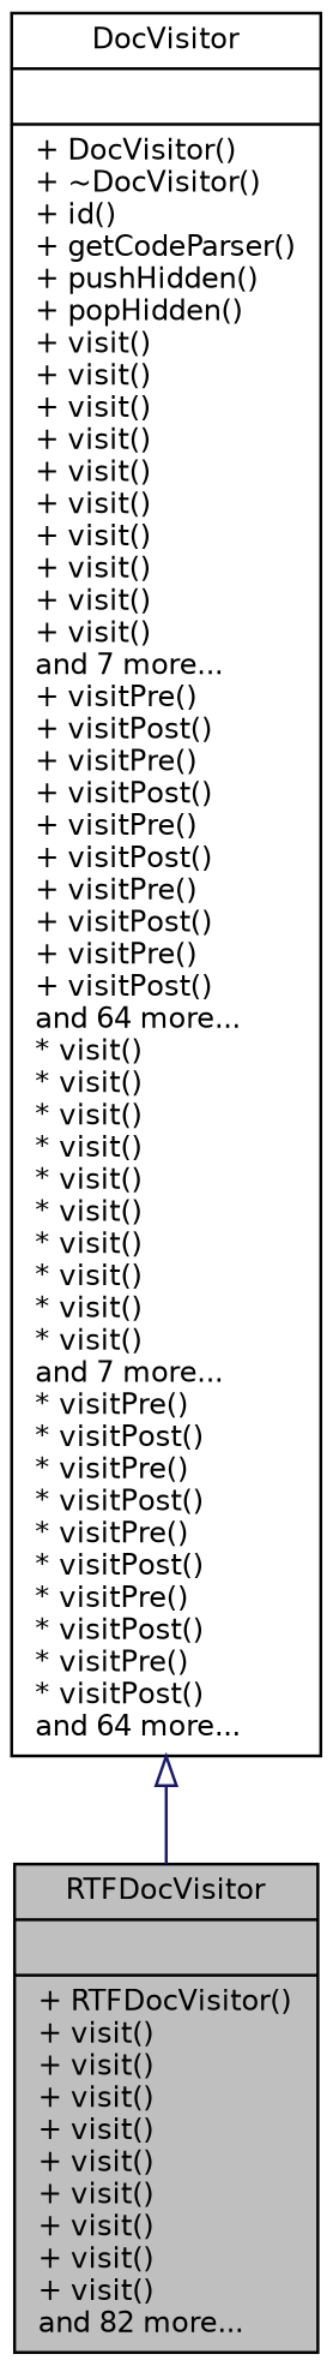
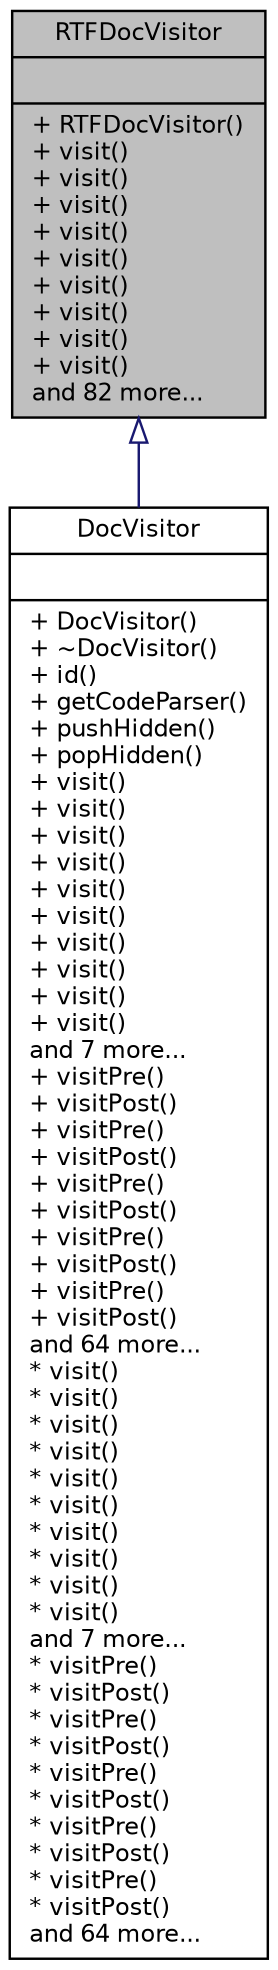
  digraph {
    node [color=black fontname=Helvetica fontsize=10 shape=record style=filled]
    n1 [fillcolor=grey75 fontcolor=black height=0.2 label="{RTFDocVisitor\n||+ RTFDocVisitor()\l+ visit()\l+ visit()\l+ visit()\l+ visit()\l+ visit()\l+ visit()\l+ visit()\l+ visit()\l+ visit()\land 82 more...\l}" width=0.4]
    n2 [fillcolor=white height=0.2 label="{DocVisitor\n||+ DocVisitor()\l+ ~DocVisitor()\l+ id()\l+ getCodeParser()\l+ pushHidden()\l+ popHidden()\l+ visit()\l+ visit()\l+ visit()\l+ visit()\l+ visit()\l+ visit()\l+ visit()\l+ visit()\l+ visit()\l+ visit()\land 7 more...\l+ visitPre()\l+ visitPost()\l+ visitPre()\l+ visitPost()\l+ visitPre()\l+ visitPost()\l+ visitPre()\l+ visitPost()\l+ visitPre()\l+ visitPost()\land 64 more...\l* visit()\l* visit()\l* visit()\l* visit()\l* visit()\l* visit()\l* visit()\l* visit()\l* visit()\l* visit()\land 7 more...\l* visitPre()\l* visitPost()\l* visitPre()\l* visitPost()\l* visitPre()\l* visitPost()\l* visitPre()\l* visitPost()\l* visitPre()\l* visitPost()\land 64 more...\l}" width=0.4]
-   n2 -> n1 [arrowtail=onormal color=midnightblue dir=back fontname=Helvetica fontsize=10 labelfontname=Helvetica labelfontsize=10 style=solid]
+   n1 -> n2 [arrowtail=onormal color=midnightblue dir=back fontname=Helvetica fontsize=10 labelfontname=Helvetica labelfontsize=10 style=solid]
  }
